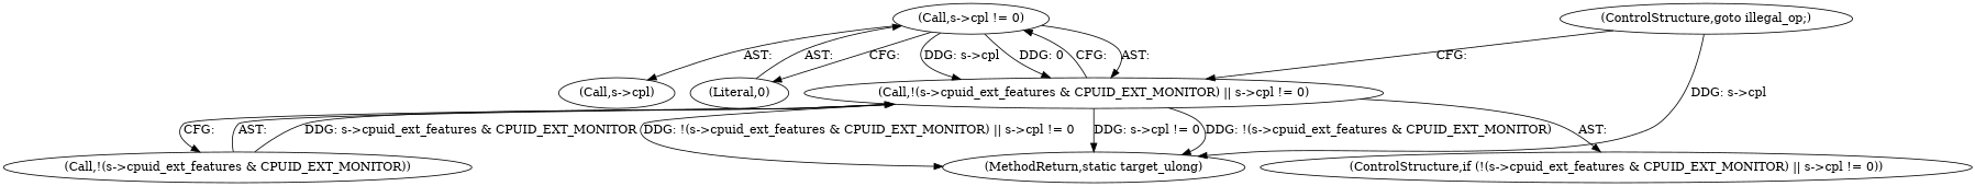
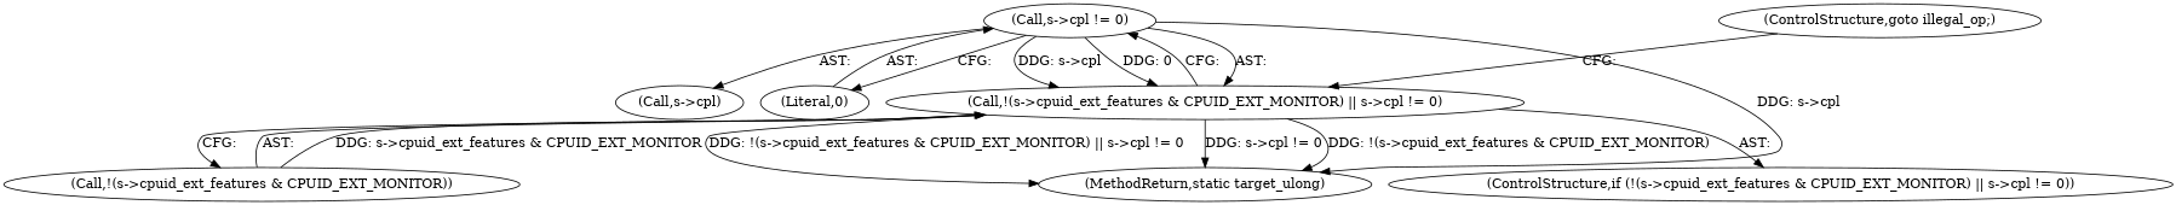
  digraph {
    n1 [label="(Call,s->cpl != 0)"]
    n2 [label="(Call,!(s->cpuid_ext_features & CPUID_EXT_MONITOR) || s->cpl != 0)"]
    n3 [label="(MethodReturn,static target_ulong)"]
    n4 [label="(Literal,0)"]
    n5 [label="(Call,s->cpl)"]
    n6 [label="(Call,!(s->cpuid_ext_features & CPUID_EXT_MONITOR))"]
    n7 [label="(ControlStructure,if (!(s->cpuid_ext_features & CPUID_EXT_MONITOR) || s->cpl != 0))"]
    n8 [label="(ControlStructure,goto illegal_op;)"]
    n1 -> n2 [label="AST: "]
    n1 -> n2 [label="DDG: s->cpl"]
    n1 -> n2 [label="DDG: 0"]
-   n8 -> n3 [label="DDG: s->cpl"]
+   n1 -> n3 [label="DDG: s->cpl"]
    n1 -> n4 [label="CFG: "]
    n1 -> n5 [label="AST: "]
    n2 -> n1 [label="CFG: "]
    n2 -> n3 [label="DDG: !(s->cpuid_ext_features & CPUID_EXT_MONITOR) || s->cpl != 0"]
    n2 -> n3 [label="DDG: s->cpl != 0"]
    n2 -> n3 [label="DDG: !(s->cpuid_ext_features & CPUID_EXT_MONITOR)"]
    n2 -> n6 [label="CFG: "]
    n2 -> n7 [label="AST: "]
    n4 -> n1 [label="AST: "]
    n6 -> n2 [label="AST: "]
    n6 -> n2 [label="DDG: s->cpuid_ext_features & CPUID_EXT_MONITOR"]
    n8 -> n2 [label="CFG: "]
  }
